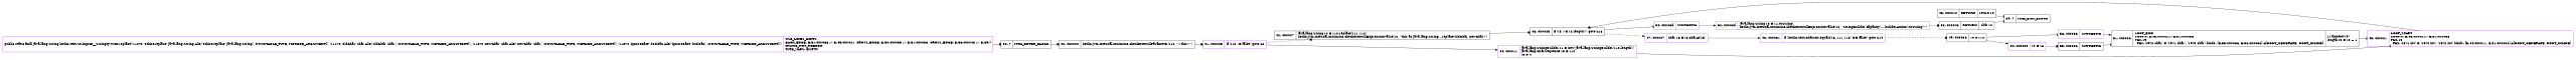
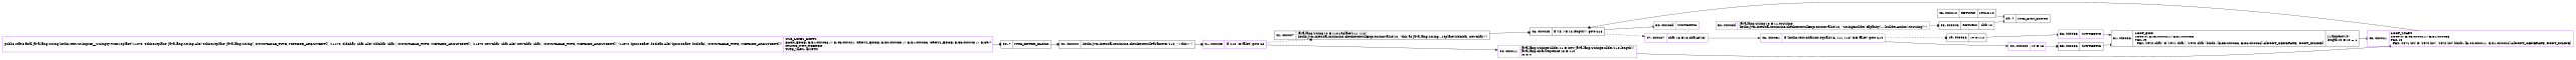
  digraph {
    rankdir=LR
    node [color=black shape=record]
    edge [arrowhead=box]
    n1 [label="{38\:\ ?|MTH_ENTER_BLOCK\l}"]
    n2 [label="{40\:\ 0x0000|kotlin.jvm.internal.Intrinsics.checkNotNullParameter(r10, \"\<this\>\")\l}"]
    n3 [color=purple label="{41\:\ 0x0005|if (r13 != false) goto L6\l}"]
    n4 [label="{42\:\ 0x0007|java.lang.String r0 = r10.replace(r11, r12)\lkotlin.jvm.internal.Intrinsics.checkNotNullExpressionValue(r0, \"this as java.lang.String…replace(oldChar, newChar)\")\l}"]
    n5 [color=purple label="{44\:\ 0x0011|java.lang.StringBuilder r1 = new java.lang.StringBuilder(r10.length())\ljava.lang.CharSequence r3 = r10\lr5 = 0\l}"]
    n6 [label="{46\:\ 0x0025|if (r5 \>= r3.length()) goto L16\l}"]
    n7 [color=purple label="{45\:\ 0x0021|LOOP_START\lLOOP:0: B:45:0x0021\-\>B:51:0x0036\lPHI: r5 \l  PHI: (r5v1 int) = (r5v0 int), (r5v2 int) binds: [B:44:0x0011, B:51:0x0036] A[DONT_GENERATE, DONT_INLINE]\l}"]
    n8 [label="{43\:\ 0x0010|RETURN\l|return r0\l}"]
    n9 [label="{39\:\ ?|MTH_EXIT_BLOCK\l}"]
    n10 [color=purple label="{47\:\ 0x0027|char r6 = r3.charAt(r5)\l}"]
    n11 [color=purple label="{54\:\ 0x003d|SYNTHETIC\l}"]
    n12 [color=purple label="{48\:\ 0x0031|if (kotlin.text.CharsKt.equals(r6, r11, r13) == false) goto L14\l}"]
    n13 [color=purple label="{52\:\ 0x003d|java.lang.String r0 = r1.toString()\lkotlin.jvm.internal.Intrinsics.checkNotNullExpressionValue(r0, \"StringBuilder(capacity).…builderAction).toString()\")\l}"]
    n14 [label="{49\:\ 0x0033|r9 = r12\l}"]
    n15 [color=purple label="{50\:\ 0x0035|r9 = r6\l}"]
    n16 [color=purple label="{56\:\ 0x0036|SYNTHETIC\l}"]
    n17 [label="{55\:\ 0x0036|SYNTHETIC\l}"]
    n18 [label="{51\:\ 0x0036|LOOP_END\lLOOP:0: B:45:0x0021\-\>B:51:0x0036\lPHI: r9 \l  PHI: (r9v2 char) = (r9v1 char), (r9v3 char) binds: [B:55:0x0036, B:56:0x0036] A[DONT_GENERATE, DONT_INLINE]\l|r1.append(r9)\llength r5 = r5 + 1\l}"]
    n19 [label="{53\:\ 0x0048|RETURN\l|char r0\l}"]
    n20 [color=purple label="{public static final java.lang.String kotlin.text.StringsKt__StringsJVMKt.replace((r10v0 '$this$replace' java.lang.String A[D('$this$replace' java.lang.String), IMMUTABLE_TYPE, METHOD_ARGUMENT]), (r11v0 'oldChar' char A[D('oldChar' char), IMMUTABLE_TYPE, METHOD_ARGUMENT]), (r12v0 'newChar' char A[D('newChar' char), IMMUTABLE_TYPE, METHOD_ARGUMENT]), (r13v0 'ignoreCase' boolean A[D('ignoreCase' boolean), IMMUTABLE_TYPE, METHOD_ARGUMENT]))  | USE_LINES_HINTS\lBACK_EDGE: B:51:0x0036 \-\> B:45:0x0021, CROSS_EDGE: B:50:0x0035 \-\> B:51:0x0036, CROSS_EDGE: B:53:0x0048 \-\> B:39:?\lINLINE_NOT_NEEDED\lTYPE_VARS: EMPTY\l}"]
    n1 -> n2
    n2 -> n3
    n3 -> n4 [style=dashed]
    n3 -> n5 [arrowhead=normal]
    n4 -> n6
    n5 -> n7 [arrowhead=tee]
    n6 -> n10 [arrowhead=normal style=dashed]
    n6 -> n11 [arrowhead=tee]
    n7 -> n6
    n8 -> n9 [arrowhead=tee]
    n10 -> n12 [arrowhead=normal]
-   n11 -> n13 [arrowhead=normal]
    n12 -> n14 [style=dashed]
-   n14 -> n15 [arrowhead=normal]
+   n12 -> n15 [arrowhead=normal]
    n13 -> n19
    n14 -> n16 [arrowhead=tee]
    n15 -> n17
    n16 -> n18 [arrowhead=normal]
    n17 -> n18 [arrowhead=tee]
    n18 -> n7 [arrowhead=tee]
    n19 -> n9 [arrowhead=tee]
    n20 -> n1
  }
